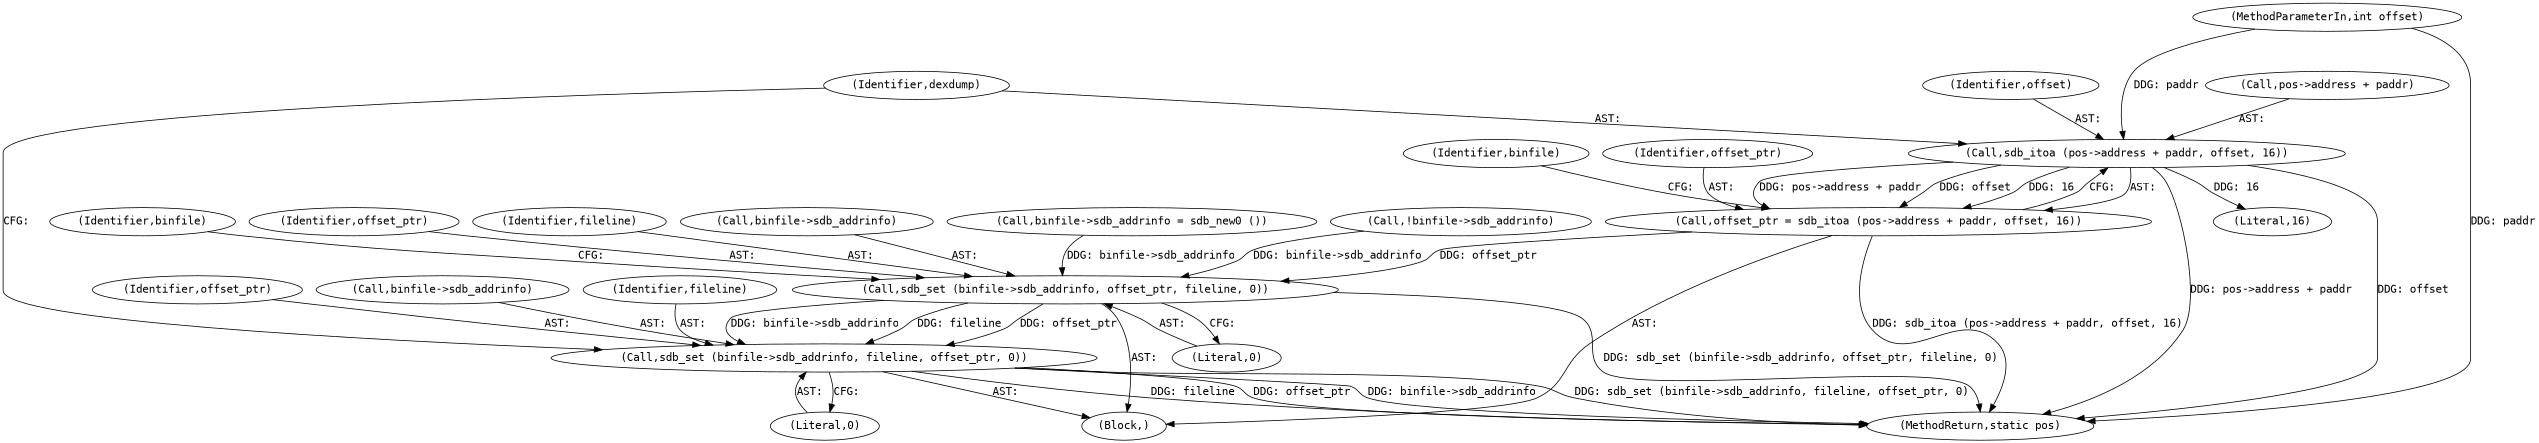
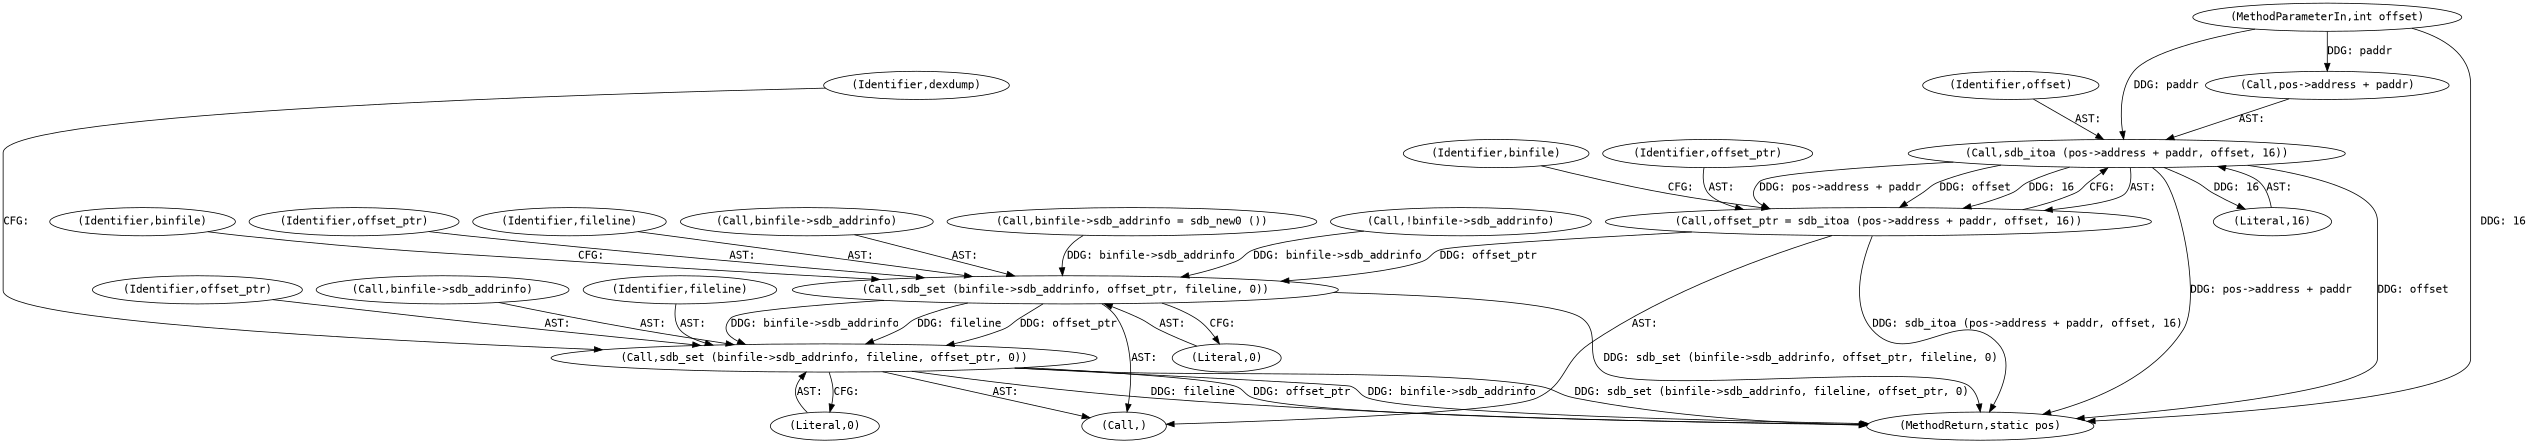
  digraph {
    fontname="DejaVu Sans Mono"
    node [fontname="DejaVu Sans Mono"]
    edge [fontname="DejaVu Sans Mono"]
    n1 [label="(Call,sdb_itoa (pos->address + paddr, offset, 16))"]
    n2 [label="(Call,offset_ptr = sdb_itoa (pos->address + paddr, offset, 16))"]
    n3 [label="(Literal,16)"]
    n4 [label="(MethodReturn,static pos)"]
    n5 [label="(Call,sdb_set (binfile->sdb_addrinfo, offset_ptr, fileline, 0))"]
-   n6 [label="(Block,)"]
+   n6 [label="(Call,)"]
    n7 [label="(MethodParameterIn,int offset)"]
    n8 [label="(Call,pos->address + paddr)"]
    n9 [label="(Call,sdb_set (binfile->sdb_addrinfo, fileline, offset_ptr, 0))"]
    n10 [label="(Literal,0)"]
    n11 [label="(Literal,0)"]
    n12 [label="(Call,binfile->sdb_addrinfo = sdb_new0 ())"]
    n13 [label="(Call,!binfile->sdb_addrinfo)"]
    n14 [label="(Identifier,binfile)"]
    n15 [label="(Identifier,binfile)"]
    n16 [label="(Identifier,offset_ptr)"]
    n17 [label="(Identifier,offset_ptr)"]
    n18 [label="(Identifier,fileline)"]
    n19 [label="(Call,binfile->sdb_addrinfo)"]
    n20 [label="(Identifier,fileline)"]
    n21 [label="(Call,binfile->sdb_addrinfo)"]
    n22 [label="(Identifier,dexdump)"]
    n23 [label="(Identifier,offset)"]
    n24 [label="(Identifier,offset_ptr)"]
    n1 -> n2 [label="AST: "]
    n1 -> n2 [label="DDG: pos->address + paddr"]
    n1 -> n2 [label="DDG: offset"]
    n1 -> n2 [label="DDG: 16"]
    n1 -> n3 [label="DDG: 16"]
    n1 -> n4 [label="DDG: pos->address + paddr"]
    n1 -> n4 [label="DDG: offset"]
    n2 -> n1 [label="CFG: "]
    n2 -> n4 [label="DDG: sdb_itoa (pos->address + paddr, offset, 16)"]
    n2 -> n5 [label="DDG: offset_ptr"]
    n2 -> n6 [label="AST: "]
-   n22 -> n1 [label="AST: "]
+   n3 -> n1 [label="AST: "]
    n5 -> n4 [label="DDG: sdb_set (binfile->sdb_addrinfo, offset_ptr, fileline, 0)"]
    n5 -> n6 [label="AST: "]
    n5 -> n9 [label="DDG: binfile->sdb_addrinfo"]
    n5 -> n9 [label="DDG: fileline"]
    n5 -> n9 [label="DDG: offset_ptr"]
    n5 -> n10 [label="CFG: "]
    n7 -> n1 [label="DDG: paddr"]
-   n7 -> n4 [label="DDG: paddr"]
+   n7 -> n4 [label="DDG: 16"]
+   n7 -> n8 [label="DDG: paddr"]
    n8 -> n1 [label="AST: "]
    n9 -> n4 [label="DDG: sdb_set (binfile->sdb_addrinfo, fileline, offset_ptr, 0)"]
    n9 -> n4 [label="DDG: fileline"]
    n9 -> n4 [label="DDG: offset_ptr"]
    n9 -> n4 [label="DDG: binfile->sdb_addrinfo"]
    n9 -> n6 [label="AST: "]
    n9 -> n11 [label="CFG: "]
    n10 -> n5 [label="AST: "]
    n11 -> n9 [label="AST: "]
    n12 -> n5 [label="DDG: binfile->sdb_addrinfo"]
    n13 -> n5 [label="DDG: binfile->sdb_addrinfo"]
    n14 -> n2 [label="CFG: "]
    n15 -> n5 [label="CFG: "]
    n16 -> n5 [label="AST: "]
    n17 -> n9 [label="AST: "]
    n18 -> n5 [label="AST: "]
    n19 -> n9 [label="AST: "]
    n20 -> n9 [label="AST: "]
    n21 -> n5 [label="AST: "]
    n22 -> n9 [label="CFG: "]
    n23 -> n1 [label="AST: "]
    n24 -> n2 [label="AST: "]
  }
